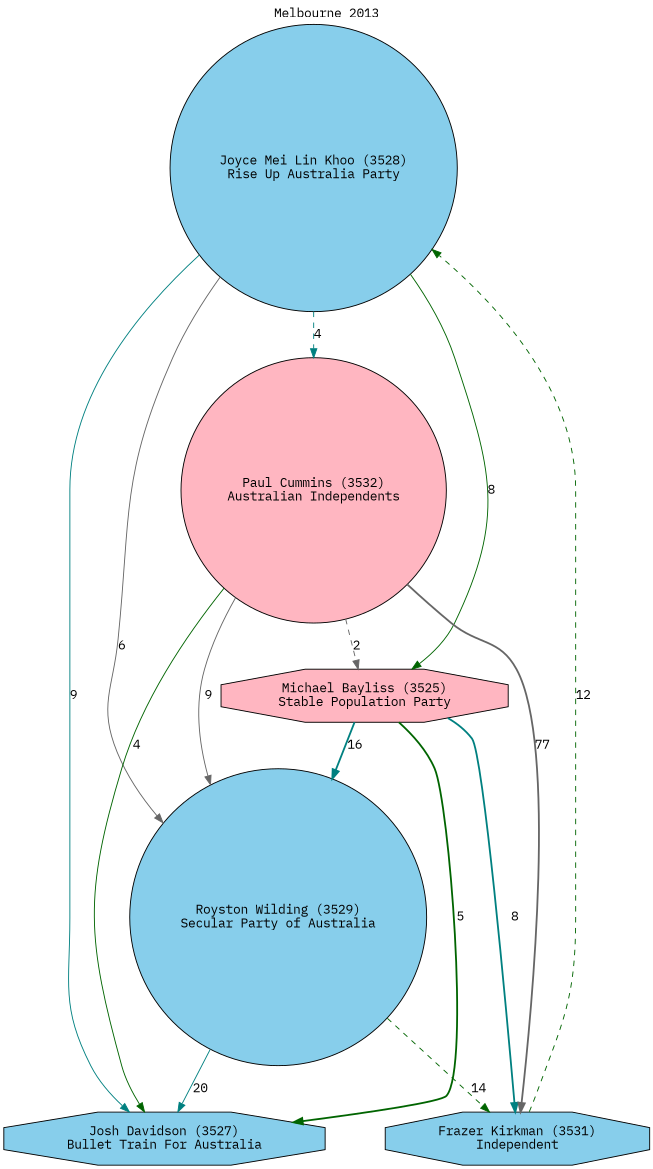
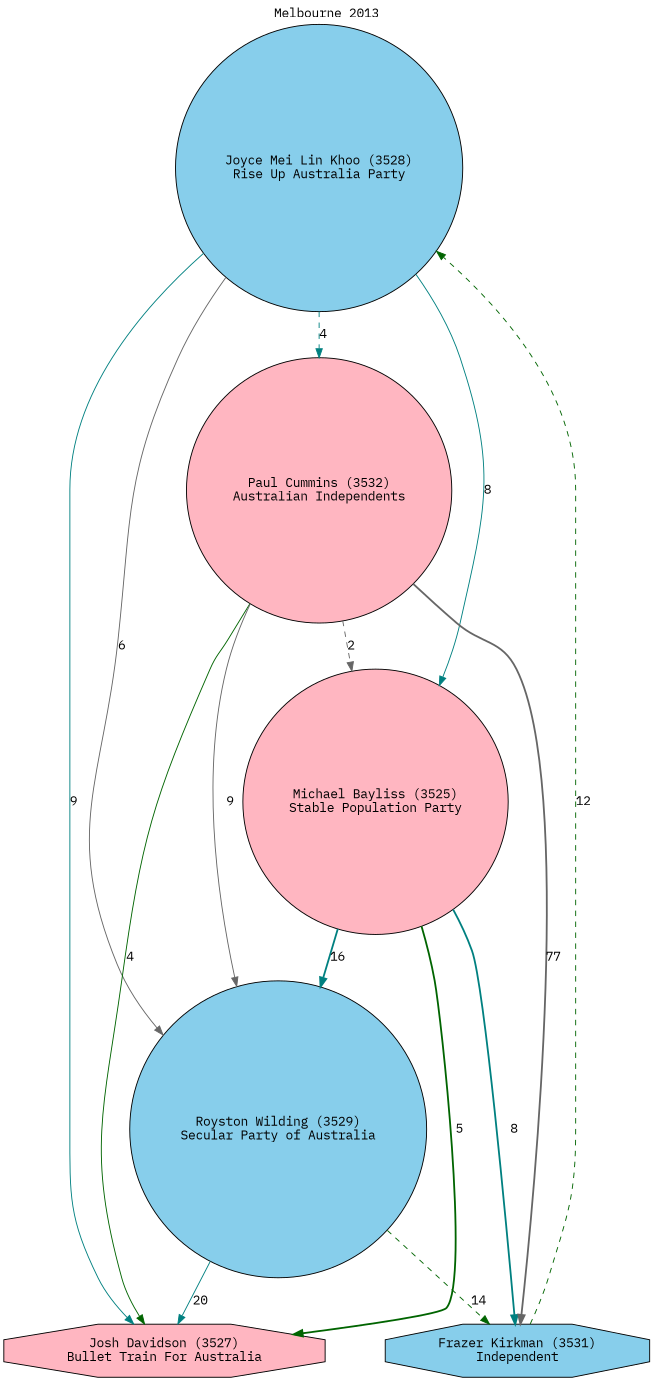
  digraph {
    fontname="IBM Plex Mono"
    label="Melbourne 2013"
    labelloc=t
    mclimit=2
    node [fillcolor=skyblue fontname="IBM Plex Mono" shape=circle style=filled]
    edge [color=teal fontname="IBM Plex Mono" style=solid]
-   n1 [label="Josh Davidson (3527)\nBullet Train For Australia" shape=octagon]
+   n1 [fillcolor=lightpink label="Josh Davidson (3527)\nBullet Train For Australia" shape=octagon]
    n2 [label="Frazer Kirkman (3531)\nIndependent" shape=octagon]
    n3 [label="Joyce Mei Lin Khoo (3528)\nRise Up Australia Party"]
    n4 [label="Royston Wilding (3529)\nSecular Party of Australia"]
-   n5 [fillcolor=lightpink label="Michael Bayliss (3525)\nStable Population Party" shape=octagon]
+   n5 [fillcolor=lightpink label="Michael Bayliss (3525)\nStable Population Party"]
    n6 [fillcolor=lightpink label="Paul Cummins (3532)\nAustralian Independents"]
    n2 -> n3 [color=darkgreen label=12 style=dashed]
    n3 -> n1 [label=9]
    n3 -> n4 [color=gray40 label=6]
-   n3 -> n5 [color=darkgreen label=8]
+   n3 -> n5 [label=8]
    n3 -> n6 [label=4 style=dashed]
    n4 -> n1 [label=20]
    n4 -> n2 [color=darkgreen label=14 style=dashed]
    n5 -> n1 [color=darkgreen label=5 style=bold]
    n5 -> n2 [label=8 style=bold]
    n5 -> n4 [label=16 style=bold]
    n6 -> n1 [color=darkgreen label=4]
    n6 -> n2 [color=gray40 label=77 style=bold]
    n6 -> n4 [color=gray40 label=9]
    n6 -> n5 [color=gray40 label=2 style=dashed]
  }
